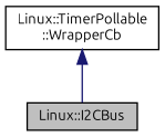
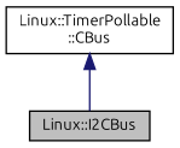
  digraph {
    fontname=Ubuntu
    node [color=black fontname=Ubuntu fontsize=10 shape=record style=filled]
    n1 [fillcolor=grey75 fontcolor=black height=0.2 label="Linux::I2CBus" width=0.4]
-   n2 [fillcolor=white height=0.2 label="Linux::TimerPollable\l::WrapperCb" width=0.4]
+   n2 [fillcolor=white height=0.2 label="Linux::TimerPollable\l::CBus" width=0.4]
    n2 -> n1 [color=midnightblue dir=back fontname=Ubuntu fontsize=10 labelfontname=Helvetica labelfontsize=10 style=solid]
  }
